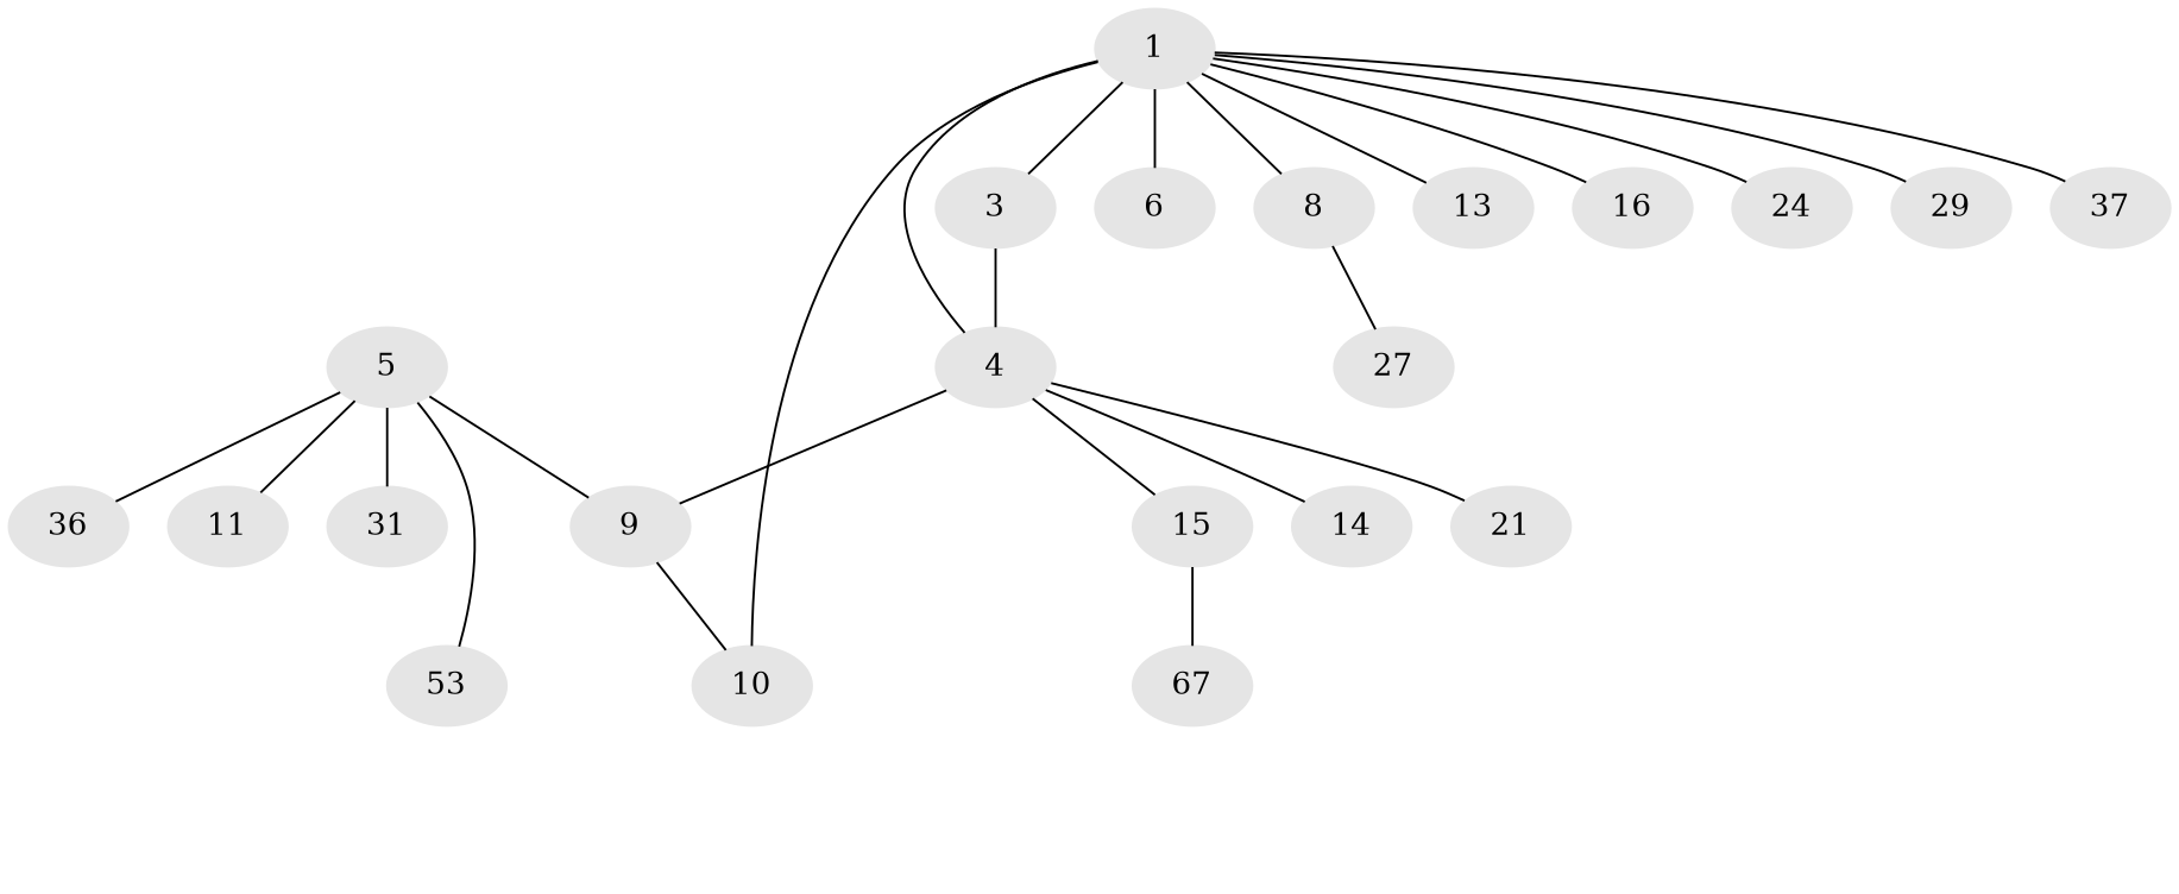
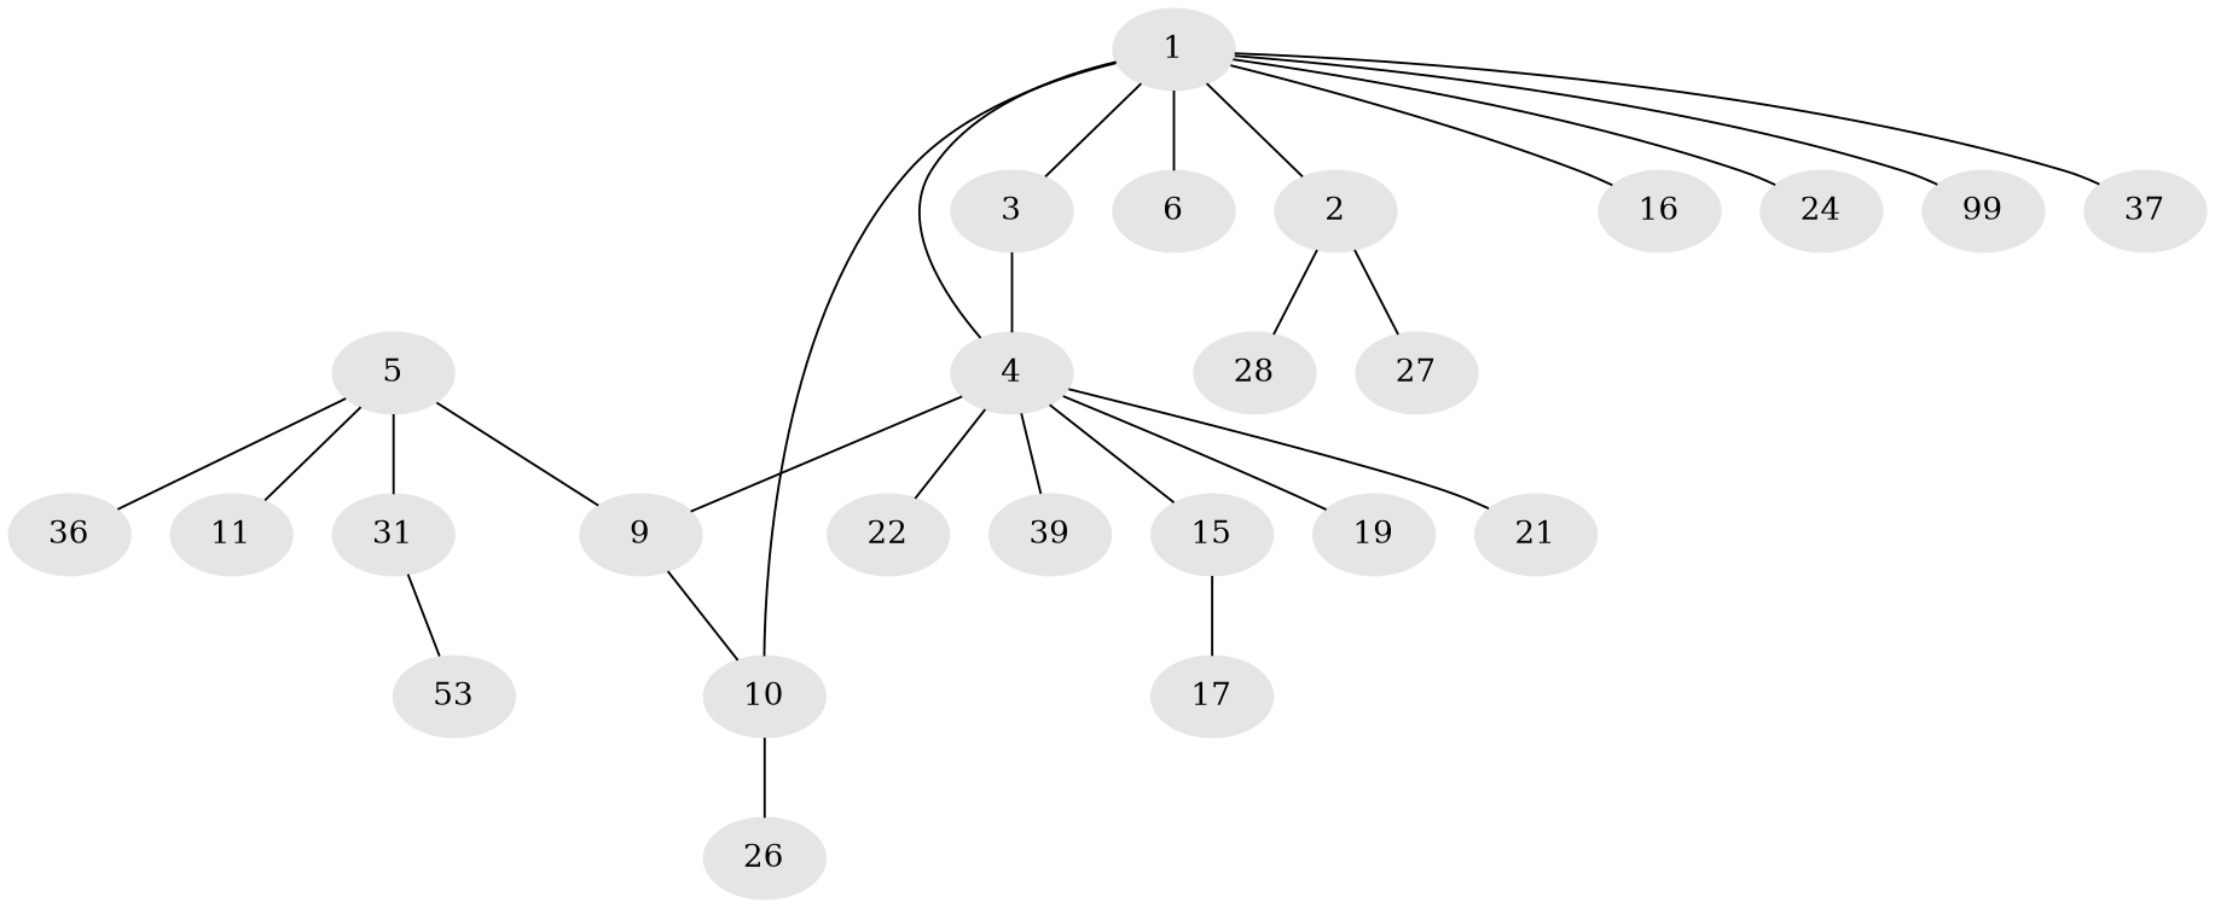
  graph {
    node [color=gray90 style=filled]
    1 [super="+2"]
    3
    4 [super="+23"]
    6 [super="+20"]
-   8 [super="+12"]
+   8 [super="+12" label=2]
    10 [super="+30+38"]
-   13
    16
    24
-   29 [super="+40"]
+   29 [super="+40" label=99]
    37
    9 [super="+14"]
    15 [super="+33"]
-   19 [super="+43" label=14]
+   19 [super="+43"]
    21 [super="+34"]
+   22 [super="+42"]
+   39
    27 [super="+52+50"]
-   17 [label=67]
+   28
+   26 [super="+44"]
+   17
    5 [super="+25+35+18"]
    11
    31
    36
    53
    1 -- 3
    1 -- 4 [weight=2]
    1 -- 6 [weight=3]
    1 -- 8
    1 -- 10 [weight=2]
-   1 -- 13
    1 -- 16
    1 -- 24
    1 -- 29
    1 -- 37
    3 -- 4
    4 -- 9
    4 -- 15
    4 -- 19
    4 -- 21
+   4 -- 22
+   4 -- 39
    8 -- 27
+   8 -- 28
+   10 -- 26
    9 -- 10
    15 -- 17
    5 -- 9
    5 -- 11
    5 -- 31
    5 -- 36
-   5 -- 53
+   31 -- 53
  }
